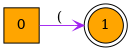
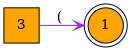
  digraph {
    rankdir=LR
    node [style=filled fillcolor=orange]
-   0 [shape=square]
+   0 [shape=square label=3]
    1 [shape=doublecircle]
    0 -> 1 [label="( " color=purple arrowhead=vee]
  }
